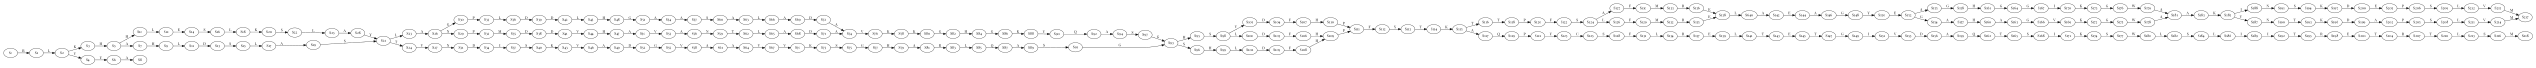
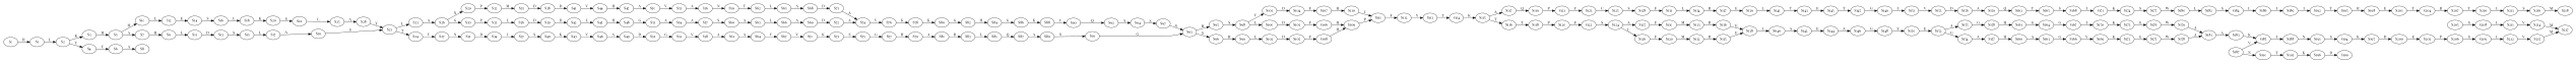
  strict digraph {
    fontname="Playfair Display"
    rankdir=LR
    node [fontname="Playfair Display"]
    edge [fontname="Playfair Display"]
    S0
    S1
    S2
    S3
    S4
    S5
    S6
    S7
    S10
    S8
    S9
    S11
    S12
    S13
    S14
    S15
    S16
    S17
    S18
    S19
    S20
    S21
    S22
    S23
    S24
    S25
    S26
    S27
    S28
    S29
    S30
    S31
    S32
    S33
    S34
    S35
    S36
    S37
    S38
    S39
    S40
    S41
    S42
    S43
    S44
    S45
    S46
    S47
    S48
    S49
    S50
    S51
    S52
    S53
    S54
    S55
    S56
    S57
    S58
    S59
    S60
    S61
    S62
    S63
    S64
    S65
    S66
    S67
    S68
    S69
    S70
    S71
    S72
    S73
    S74
    S75
    S76
    S77
    S78
    S79
    S80
    S81
    S82
    S83
    S84
    S85
    S86
    S87
    S88
    S89
    S90
    S91
    S92
    S93
    S94
    S95
    S96
    S97
    S98
    S99
    S100
    S101
    S102
    S103
    S104
    S105
    S106
    S107
    S108
    S109
    S110
    S111
    S112
    S113
    S114
    S115
    S116
    S117
    S118
    S119
    S120
    S121
    S122
    S123
    S124
    S125
    S126
    S127
    S128
    S129
    S130
    S131
    S132
    S133
    S134
    S135
    S136
    S137
    S138
    S139
    n141 [label=S640]
    S141
    S142
    S143
    S144
    S145
    S146
    S147
    S148
    S149
    S150
    S151
    S152
    S153
    S154
    S155
    S156
    S157
    S158
    S159
    S160
    S161
    S162
    S163
    S164
    S165
    S166
    S167
    S168
    S169
    S170
    S171
    S172
    S173
    S174
    S175
    S176
    S177
    S178
    S179
    S180
    S181
    S182
    S183
    S184
    S185
    S186
    S187
    S188
    S189
    S190
    S191
    S192
    S193
    S194
    S195
    S196
    S197
    S198
    S199
    S200
    S201
-   S202
    S203
    S204
    S205
    S206
    S207
    S208
    S209
    S210
    S211
    S212
    S213
    S214
    S215
    S216
    S217
    S218
    S0 -> S1 [label=R]
    S1 -> S2 [label=L]
    S2 -> S3 [label=K]
    S2 -> S4 [label=V]
    S3 -> S5 [label=H]
    S4 -> S6 [label=Y]
    S5 -> S7 [label=A]
    S5 -> S10 [label=H]
    S6 -> S8 [label=A]
    S7 -> S9 [label=H]
    S10 -> S12 [label=L]
    S9 -> S11 [label=L]
    S11 -> S13 [label=D]
    S12 -> S14 [label=E]
    S13 -> S15 [label=S]
    S14 -> S16 [label=S]
    S15 -> S17 [label=L]
    S16 -> S18 [label=L]
    S17 -> S19 [label=A]
    S18 -> S20 [label=K]
    S19 -> S21 [label=S]
    S20 -> S22 [label=S]
    S21 -> S23 [label=L]
    S21 -> S24 [label=T]
    S22 -> S25 [label=L]
    S23 -> S26 [label=A]
    S24 -> S27 [label=V]
    S25 -> S28 [label=A]
    S26 -> S29 [label=N]
    S26 -> S30 [label=G]
    S27 -> S31 [label=N]
    S28 -> S21 [label=Y]
    S29 -> S32 [label=P]
    S30 -> S33 [label=P]
    S31 -> S34 [label=D]
    S32 -> S35 [label=M]
    S33 -> S36 [label=L]
    S34 -> S37 [label=I]
    S35 -> S38 [label=D]
    S36 -> S39 [label=D]
    S37 -> S40 [label=S]
    S38 -> S41 [label=D]
    S39 -> S42 [label=D]
    S40 -> S43 [label=K]
    S41 -> S44 [label=V]
    S42 -> S45 [label=L]
    S43 -> S46 [label=V]
    S44 -> S47 [label=H]
    S45 -> S48 [label=H]
    S46 -> S49 [label=A]
    S47 -> S50 [label=A]
    S48 -> S51 [label=G]
    S49 -> S52 [label=D]
    S50 -> S53 [label=V]
    S51 -> S54 [label=A]
    S52 -> S55 [label=G]
    S53 -> S56 [label=A]
    S54 -> S57 [label=A]
    S55 -> S58 [label=V]
    S56 -> S59 [label=N]
    S57 -> S60 [label=S]
    S58 -> S61 [label=A]
    S59 -> S62 [label=T]
    S60 -> S63 [label=A]
    S61 -> S64 [label=A]
    S62 -> S65 [label=L]
    S63 -> S66 [label=L]
    S64 -> S67 [label=V]
    S65 -> S68 [label=A]
    S66 -> S69 [label=A]
    S67 -> S70 [label=V]
    S68 -> S71 [label=D]
    S69 -> S72 [label=D]
    S70 -> S73 [label=K]
    S71 -> S74 [label=A]
    S72 -> S74 [label=A]
    S73 -> S75 [label=S]
    S74 -> S76 [label=V]
    S75 -> S77 [label=G]
    S76 -> S78 [label=K]
    S77 -> S79 [label=H]
    S78 -> S80 [label=K]
    S79 -> S81 [label=A]
    S80 -> S82 [label=G]
    S81 -> S83 [label=R]
    S82 -> S84 [label=H]
    S83 -> S85 [label=L]
    S84 -> S86 [label=G]
    S85 -> S87 [label=Q]
    S86 -> S88 [label=K]
    S87 -> S89 [label=A]
    S88 -> S90 [label=V]
    S89 -> S91 [label=S]
    S90 -> S92 [label=Q]
    S91 -> S93 [label=G]
    S92 -> S94 [label=A]
    S93 -> S95 [label=H]
    S93 -> S96 [label=S]
    S94 -> S97 [label=S]
    S95 -> S98 [label=S]
    S96 -> S99 [label=H]
    S97 -> S93 [label=G]
    S98 -> S100 [label=L]
    S98 -> S101 [label=V]
    S99 -> S102 [label=L]
    S100 -> S103 [label=D]
    S101 -> S104 [label=D]
    S102 -> S105 [label=D]
    S103 -> S106 [label=F]
    S104 -> S107 [label=F]
    S105 -> S108 [label=F]
    S106 -> S109 [label=H]
    S107 -> S110 [label=H]
    S108 -> S109 [label=H]
    S109 -> S111 [label=P]
-   S110 -> S111 [label=P]
+   S110 -> S111 [label=I]
    S111 -> S112 [label=F]
    S112 -> S113 [label=Y]
    S113 -> S114 [label=T]
    S114 -> S115 [label=K]
    S115 -> S116 [label=T]
    S115 -> S117 [label=A]
    S116 -> S118 [label=T]
    S117 -> S119 [label=Q]
    S118 -> S120 [label=P]
    S119 -> S121 [label=P]
    S120 -> S122 [label=F]
    S121 -> S123 [label=Y]
    S122 -> S124 [label=S]
    S123 -> S125 [label=C]
    S124 -> S126 [label=L]
    S124 -> S127 [label=A]
    S125 -> S128 [label=S]
    S126 -> S129 [label=F]
    S127 -> S130 [label=F]
    S128 -> S131 [label=F]
    S129 -> S132 [label=M]
    S130 -> S133 [label=M]
    S131 -> S134 [label=L]
    S132 -> S135 [label=R]
    S133 -> S136 [label=R]
    S134 -> S137 [label=R]
    S135 -> S138 [label=E]
    S136 -> S138 [label=E]
    S137 -> S139 [label=E]
    S138 -> n141 [label=L]
    S139 -> S141 [label=L]
    n141 -> S142 [label=A]
    S141 -> S143 [label=T]
    S142 -> S144 [label=E]
    S143 -> S145 [label=E]
    S144 -> S146 [label=A]
    S145 -> S147 [label=T]
    S146 -> S148 [label=G]
    S147 -> S149 [label=G]
    S148 -> S150 [label=Y]
    S149 -> S151 [label=I]
    S150 -> S152 [label=E]
    S151 -> S153 [label=V]
    S152 -> S154 [label=G]
    S152 -> S155 [label=A]
    S153 -> S156 [label=D]
    S154 -> S157 [label=A]
    S155 -> S158 [label=G]
    S156 -> S159 [label=A]
    S157 -> S160 [label=H]
    S158 -> S161 [label=H]
    S159 -> S162 [label=Q]
    S160 -> S163 [label=A]
    S161 -> S164 [label=G]
    S162 -> S165 [label=T]
    S163 -> S166 [label=G]
    S164 -> S167 [label=G]
    S165 -> S168 [label=S]
    S166 -> S169 [label=V]
    S167 -> S170 [label=I]
    S168 -> S171 [label=I]
    S169 -> S172 [label=K]
    S170 -> S173 [label=K]
    S171 -> S174 [label=K]
    S172 -> S175 [label=G]
    S173 -> S176 [label=G]
    S174 -> S177 [label=S]
    S175 -> S178 [label=W]
    S176 -> S179 [label=W]
    S177 -> S180 [label=W]
    S178 -> S181 [label=A]
    S179 -> S181 [label=A]
    S180 -> S182 [label=L]
    S181 -> S183 [label=A]
    S182 -> S184 [label=S]
    S183 -> S185 [label=K]
    S184 -> S186 [label=L]
-   S185 -> S187 [label=V]
+   S187 -> S185 [label=V]
    S185 -> S188 [label=I]
    S186 -> S189 [label=I]
    S187 -> S190 [label=N]
    S188 -> S191 [label=N]
    S189 -> S192 [label=I]
    S190 -> S193 [label=T]
    S191 -> S194 [label=S]
    S192 -> S195 [label=T]
    S193 -> S196 [label=K]
    S194 -> S197 [label=K]
    S195 -> S198 [label=R]
    S196 -> S199 [label=D]
    S197 -> S200 [label=D]
    S198 -> S201 [label=E]
-   S199 -> S202 [label=A]
    S200 -> S203 [label=E]
    S201 -> S204 [label=T]
-   S202 -> S205 [label=P]
    S203 -> S206 [label=P]
    S204 -> S207 [label=R]
    S205 -> S208 [label=S]
    S206 -> S209 [label=S]
    S207 -> S210 [label=T]
    S208 -> S211 [label=L]
    S209 -> S212 [label=L]
    S210 -> S213 [label=L]
    S211 -> S214 [label=V]
    S212 -> S215 [label=V]
    S213 -> S216 [label=S]
    S214 -> S217 [label=M]
    S215 -> S217 [label=M]
    S216 -> S218 [label=M]
  }
